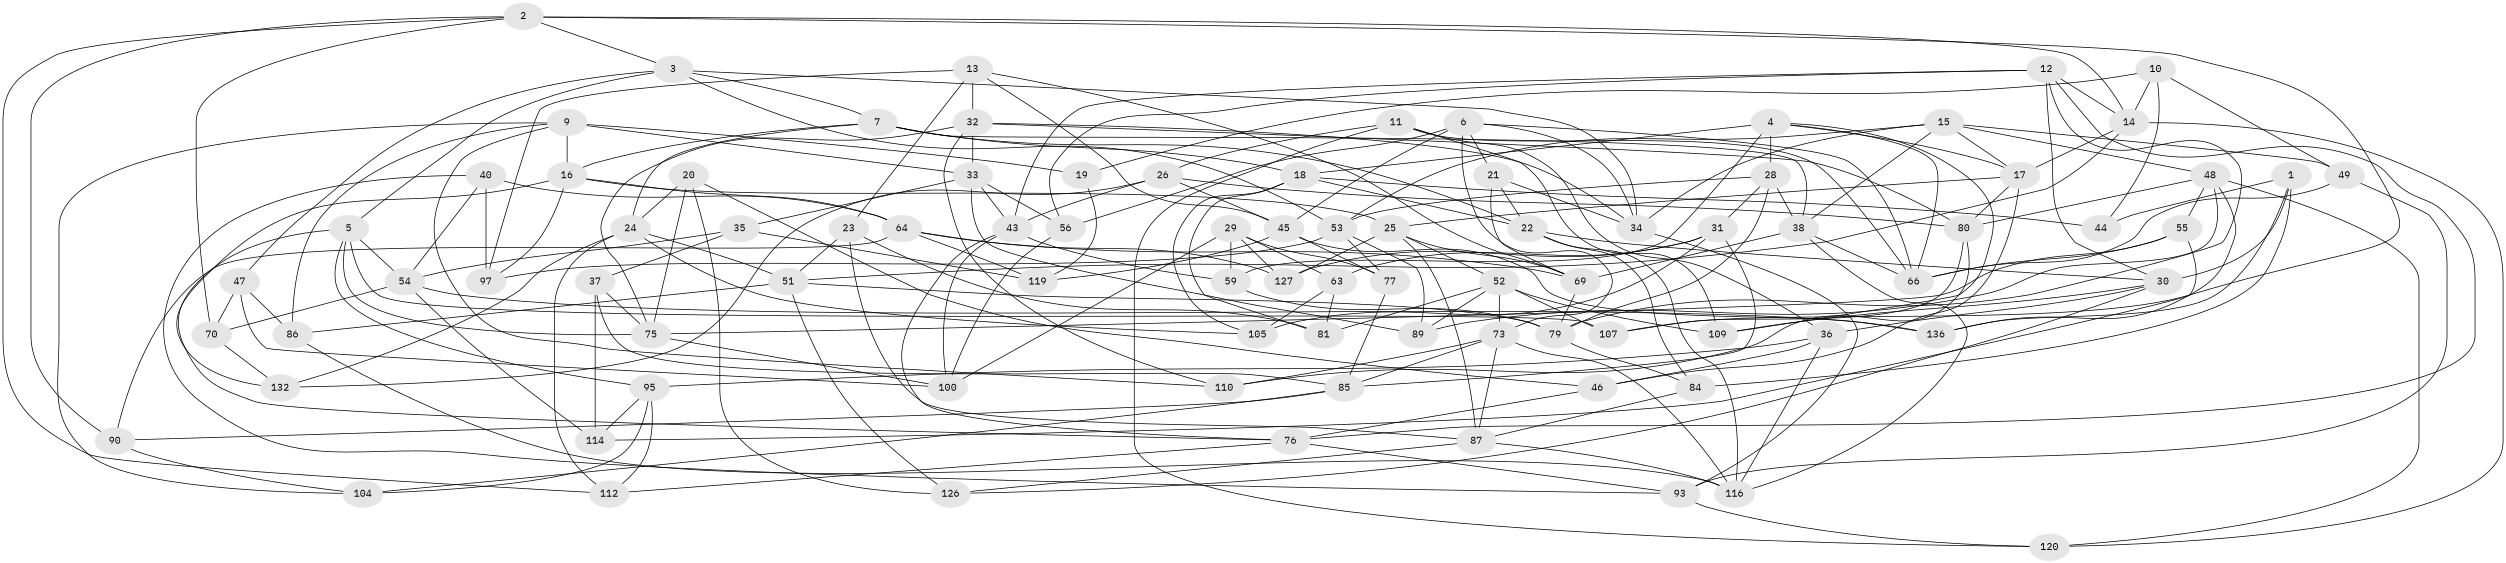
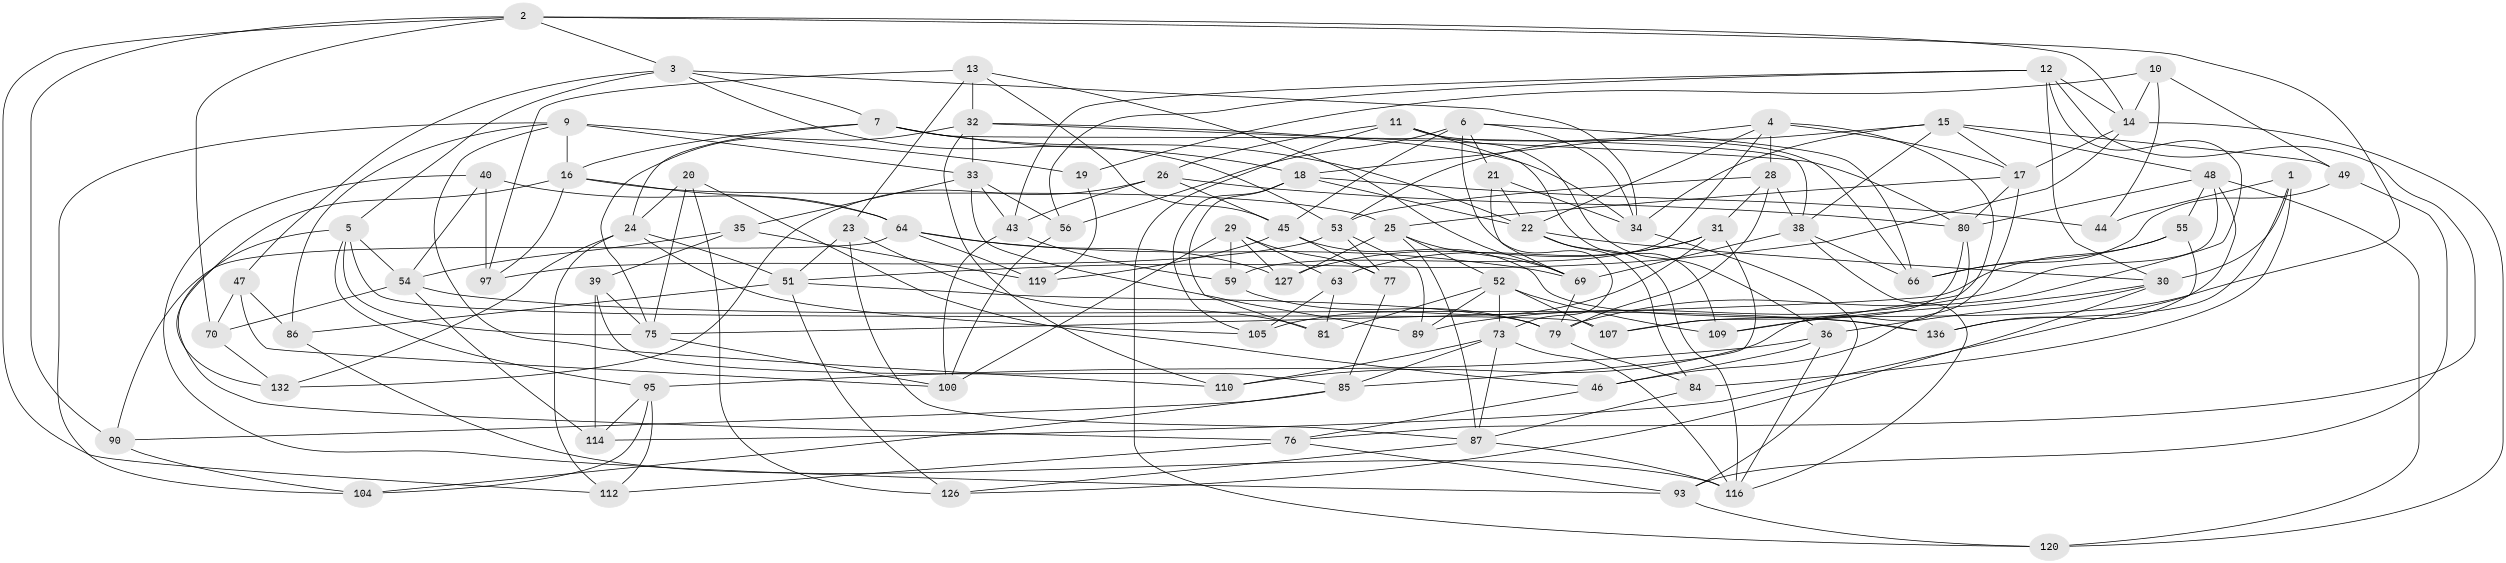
  graph {
    fontname="IBM Plex Mono"
    node [color=gray90 fontname="IBM Plex Mono" style=filled]
    edge [fontname="IBM Plex Mono"]
    30 [super="+72"]
    109
    36 [super="+41"]
    126
    1
    44
    84
    136
    87 [super="+131"]
    2 [super="+108"]
    3 [super="+58"]
    14 [super="+27"]
    70
    90
    107
    112
    5 [super="+8"]
    7 [super="+83"]
    34 [super="+121"]
    47
    53 [super="+77"]
    17 [super="+65"]
    120
    51 [super="+122"]
    n25 [label=132]
    104
    54 [super="+123"]
    75 [super="+98"]
    76 [super="+113"]
    95 [super="+111"]
    18 [super="+101"]
    16 [super="+118"]
    22 [super="+37"]
    24 [super="+96"]
    38 [super="+135"]
    93 [super="+99"]
    n37 [label=86]
    100 [super="+132"]
    97
    n40 [label=77]
    89
    4 [super="+117"]
    28 [super="+62"]
    59
    66 [super="+68"]
    25 [super="+60"]
    46
    80 [super="+102"]
    81
    105
    79 [super="+130"]
    31 [super="+74"]
    114
    6 [super="+71"]
    21
    45 [super="+88"]
    56
    73 [super="+94"]
    69 [super="+124"]
    119
    110
    116 [super="+128"]
    85 [super="+133"]
    64 [super="+92"]
    9 [super="+42"]
    19
    33 [super="+129"]
    43 [super="+91"]
    35
    10 [super="+134"]
    49
    11 [super="+67"]
    26 [super="+106"]
    12 [super="+86"]
    13 [super="+50"]
    23
    32 [super="+125"]
    15 [super="+61"]
    48 [super="+115"]
    55
    52 [super="+103"]
    127
    20
    63
    29 [super="+57"]
-   39 [label=37]
+   39
    40
    30 -- 109
    30 -- 36
    30 -- 126
    36 -- 95 [weight=2]
    36 -- 46
    36 -- 116
    1 -- 30
    1 -- 44
    1 -- 84
    1 -- 136
    84 -- 87
    87 -- 126
    87 -- 116
    2 -- 3
    2 -- 14
    2 -- 70
    2 -- 90
    2 -- 107
    2 -- 112
    3 -- 5
    3 -- 7
    3 -- 34
    3 -- 47
    3 -- 53
    14 -- 17
    14 -- 120
    14 -- 51
    70 -- n25
    90 -- 104
    5 -- 107
    5 -- 54
    5 -- 75
    5 -- 76
    5 -- 95
    7 -- 18
    7 -- 16
    7 -- 22
    7 -- 24
    7 -- 38
    34 -- 93
    47 -- 70
    47 -- n37
    47 -- 100
    53 -- 97
    53 -- n40
    53 -- 89
    17 -- 25
    17 -- 46
    17 -- 80
    51 -- 126
    51 -- n37
    51 -- 79
    54 -- 136
    54 -- 70
    54 -- 114
    75 -- 100
    76 -- 112
    76 -- 93
    95 -- 112
    95 -- 104
    95 -- 114
    18 -- 44
    18 -- 22
    18 -- 81
    18 -- 105
    16 -- n25
    16 -- 97
    16 -- 25
    16 -- 64
    22 -- 30
    22 -- 84
    22 -- 116
    24 -- 112
    24 -- 51
    24 -- n25
    24 -- 105
    38 -- 66
    38 -- 69
    38 -- 116
    93 -- 120
    n37 -- 116
    n40 -- 85
    4 -- 109
    4 -- 17
    4 -- 18
    4 -- 28
    4 -- 59
-   4 -- 66
+   4 -- 22
    28 -- 53
    28 -- 38
    28 -- 79
    28 -- 31 [weight=2]
    59 -- 79
    25 -- 87
    25 -- 69
    25 -- 52
    25 -- 127
    46 -- 76
    80 -- 107
    80 -- 110
    79 -- 84
    31 -- 105
    31 -- 85
    31 -- 127
    31 -- 63
    6 -- 34
    6 -- 66
    6 -- 21
    6 -- 45
    6 -- 56
    6 -- 73
    21 -- 34
    21 -- 22
    21 -- 69
    45 -- 136
    45 -- n40
    45 -- 119
    56 -- 100
    73 -- 87
    73 -- 110
    73 -- 116
    73 -- 85
    69 -- 79
    85 -- 90
    85 -- 104
    64 -- 90
    64 -- 69
    64 -- 119
    64 -- 127
    9 -- 104
    9 -- 16
    9 -- n37
    9 -- 110
    9 -- 19
    9 -- 33
    19 -- 119
    33 -- 89
    33 -- 56
    33 -- 43
    33 -- 35
-   43 -- 76
    43 -- 100
    43 -- 59
    35 -- 54
    35 -- 119
    35 -- 39
    10 -- 44 [weight=2]
    10 -- 14
    10 -- 19 [weight=2]
    10 -- 49
    49 -- 93
    49 -- 66
    11 -- 109
    11 -- 36
    11 -- 120
    11 -- 66
    11 -- 26 [weight=2]
    26 -- n25
    26 -- 80
    26 -- 45
    26 -- 43
    12 -- 30
    12 -- 14
    12 -- 76
    12 -- 79
    12 -- 56
    12 -- 43
    13 -- 97
    13 -- 45
    13 -- 69
    13 -- 23
    13 -- 32
    23 -- 87
    23 -- 51
    23 -- 81
    32 -- 34
    32 -- 75
    32 -- 80
    32 -- 110
    32 -- 33
    15 -- 34
    15 -- 53
    15 -- 17
    15 -- 38
    15 -- 49
    15 -- 48
    48 -- 136
    48 -- 120
    48 -- 89
    48 -- 80
    48 -- 55
    55 -- 75
    55 -- 66
    55 -- 114
    52 -- 109
    52 -- 107
    52 -- 89
    52 -- 81
    52 -- 73
    20 -- 126
    20 -- 75
    20 -- 24
    20 -- 46
    63 -- 81
    63 -- 105
    29 -- 100 [weight=2]
    29 -- n40
    29 -- 59
    29 -- 127
    29 -- 63
    39 -- 75
    39 -- 114
    39 -- 85
    40 -- 54
    40 -- 93
    40 -- 97
    40 -- 64
  }
